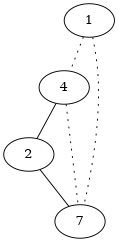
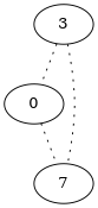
  graph {
    edge [style=dotted]
-   n1 [label=4]
-   n2 [label=2]
+   n1 [label=0]
    n3 [label=7]
-   n4 [label=1]
-   n1 -- n2 [style=""]
+   n4 [label=3]
    n1 -- n3
-   n2 -- n3 [style=""]
    n4 -- n1
    n4 -- n3
  }
